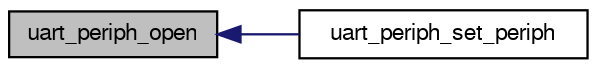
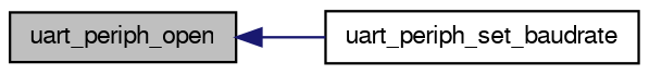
  digraph {
    rankdir=LR
    node [color=black fontname=FreeSans fontsize=10 shape=record style=filled]
    n1 [fillcolor=grey75 fontcolor=black height=0.2 label=uart_periph_open width=0.4]
-   n2 [fillcolor=white height=0.2 label=uart_periph_set_periph width=0.4]
+   n2 [fillcolor=white height=0.2 label=uart_periph_set_baudrate width=0.4]
    n1 -> n2 [color=midnightblue dir=back fontname=FreeSans fontsize=10 labelfontname=FreeSans labelfontsize=10 style=solid]
  }
